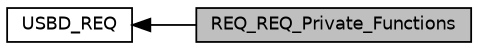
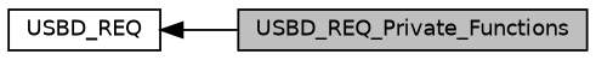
  digraph {
    rankdir=LR
    node [color=black fontname=Helvetica fontsize=10 shape=record style=filled]
-   n1 [fillcolor=grey75 fontcolor=black height=0.2 label=REQ_REQ_Private_Functions width=0.4]
+   n1 [fillcolor=grey75 fontcolor=black height=0.2 label=USBD_REQ_Private_Functions width=0.4]
    n2 [fillcolor=white height=0.2 label=USBD_REQ width=0.4]
    n2 -> n1 [dir=back fontname=Helvetica fontsize=10 labelfontname=Helvetica labelfontsize=10 shape=plaintext style=solid]
  }
